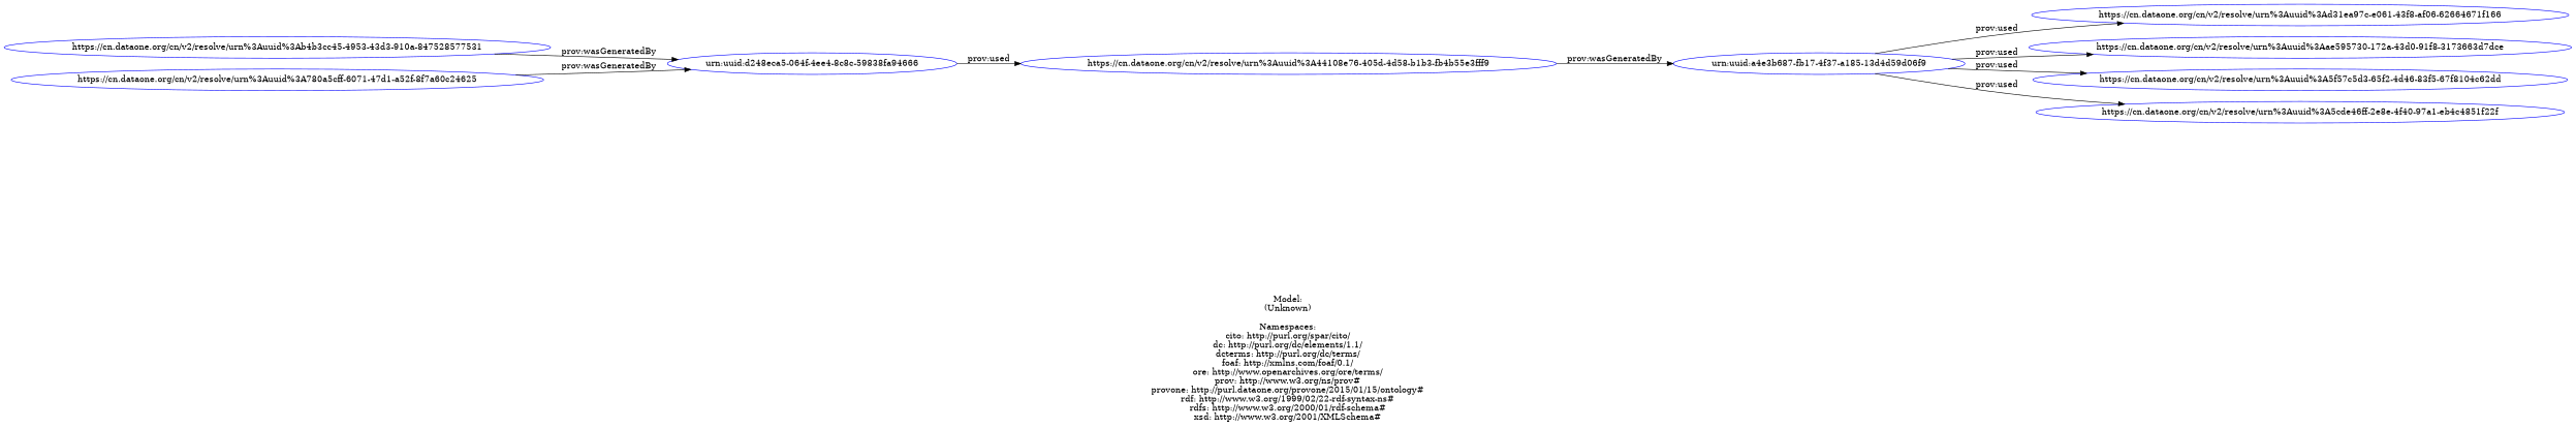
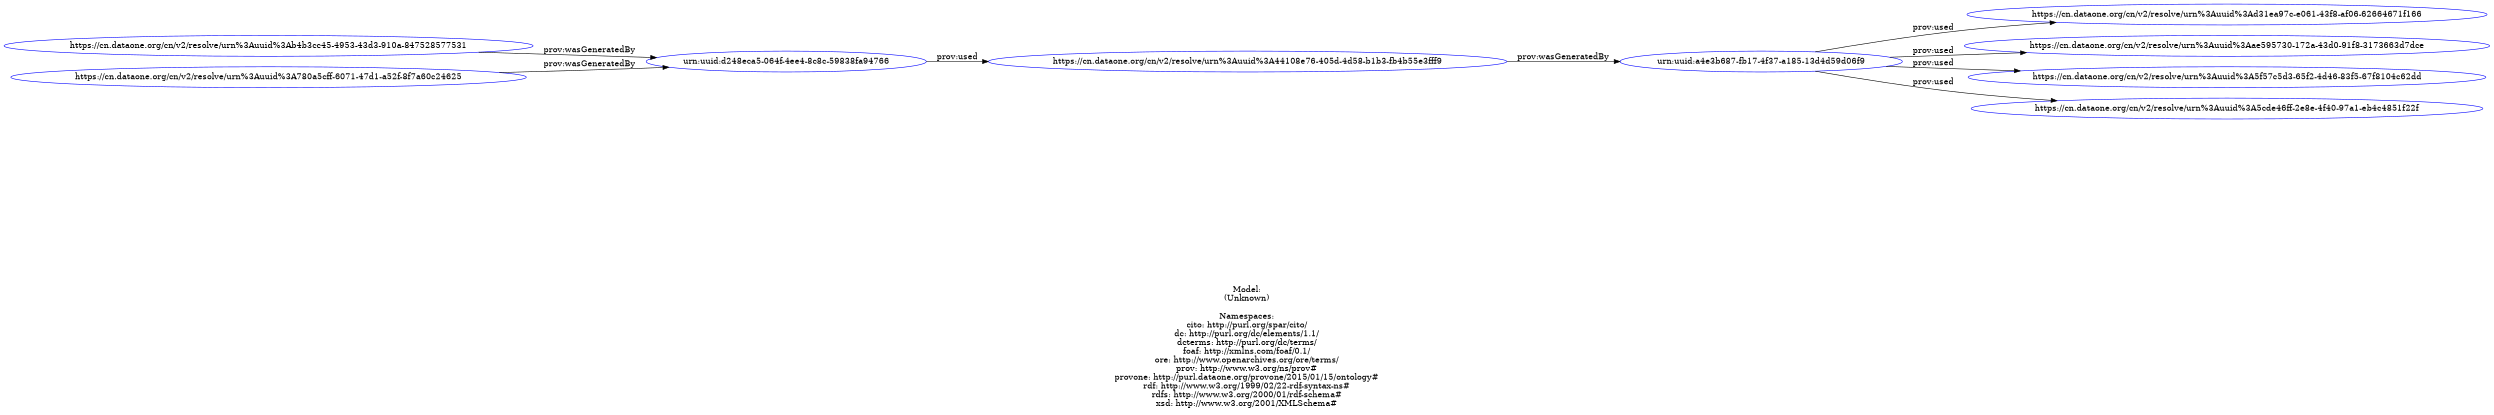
  digraph {
    label="\n\nModel:\n(Unknown)\n\nNamespaces:\ncito: http://purl.org/spar/cito/\ndc: http://purl.org/dc/elements/1.1/\ndcterms: http://purl.org/dc/terms/\nfoaf: http://xmlns.com/foaf/0.1/\nore: http://www.openarchives.org/ore/terms/\nprov: http://www.w3.org/ns/prov#\nprovone: http://purl.dataone.org/provone/2015/01/15/ontology#\nrdf: http://www.w3.org/1999/02/22-rdf-syntax-ns#\nrdfs: http://www.w3.org/2000/01/rdf-schema#\nxsd: http://www.w3.org/2001/XMLSchema#\n"
    rankdir=LR
    node [color=blue shape=ellipse]
    n1 [label="https://cn.dataone.org/cn/v2/resolve/urn%3Auuid%3A44108e76-405d-4d58-b1b3-fb4b55e3fff9"]
    n2 [label="urn:uuid:a4e3b687-fb17-4f37-a185-13d4d59d06f9"]
    n3 [label="https://cn.dataone.org/cn/v2/resolve/urn%3Auuid%3Ad31ea97c-e061-43f8-af06-62664671f166"]
    n4 [label="https://cn.dataone.org/cn/v2/resolve/urn%3Auuid%3Aae595730-172a-43d0-91f8-3173663d7dce"]
    n5 [label="https://cn.dataone.org/cn/v2/resolve/urn%3Auuid%3A5f57c5d3-65f2-4d46-83f5-67f8104c62dd"]
    n6 [label="https://cn.dataone.org/cn/v2/resolve/urn%3Auuid%3A5cde46ff-2e8e-4f40-97a1-eb4c4851f22f"]
    n7 [label="https://cn.dataone.org/cn/v2/resolve/urn%3Auuid%3Ab4b3cc45-4953-43d3-910a-847528577531"]
-   n8 [label="urn:uuid:d248eca5-064f-4ee4-8c8c-59838fa94666"]
+   n8 [label="urn:uuid:d248eca5-064f-4ee4-8c8c-59838fa94766"]
    n9 [label="https://cn.dataone.org/cn/v2/resolve/urn%3Auuid%3A780a5cff-6071-47d1-a52f-8f7a60c24625"]
    n1 -> n2 [label="prov:wasGeneratedBy"]
    n2 -> n3 [label="prov:used"]
    n2 -> n4 [label="prov:used"]
    n2 -> n5 [label="prov:used"]
    n2 -> n6 [label="prov:used"]
    n7 -> n8 [label="prov:wasGeneratedBy"]
    n8 -> n1 [label="prov:used"]
    n9 -> n8 [label="prov:wasGeneratedBy"]
  }
